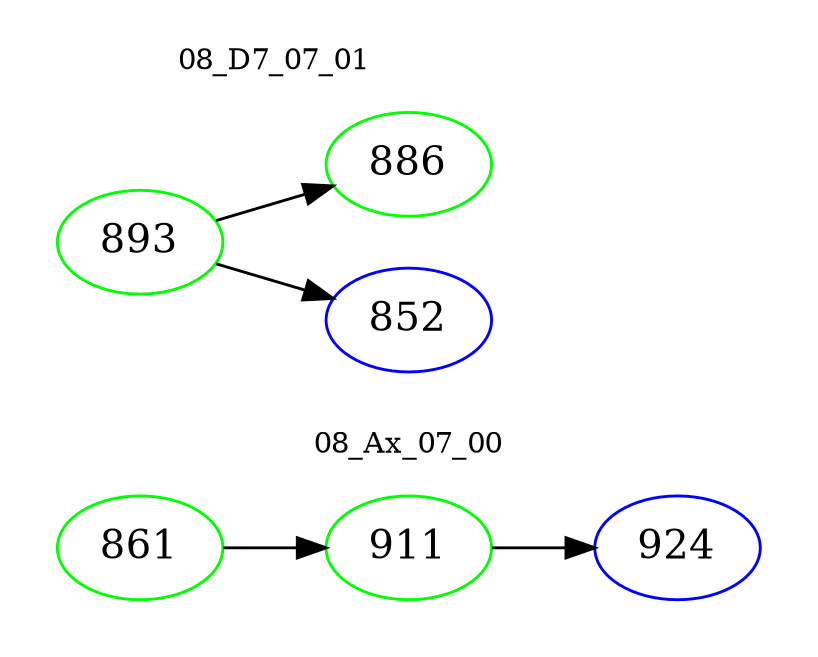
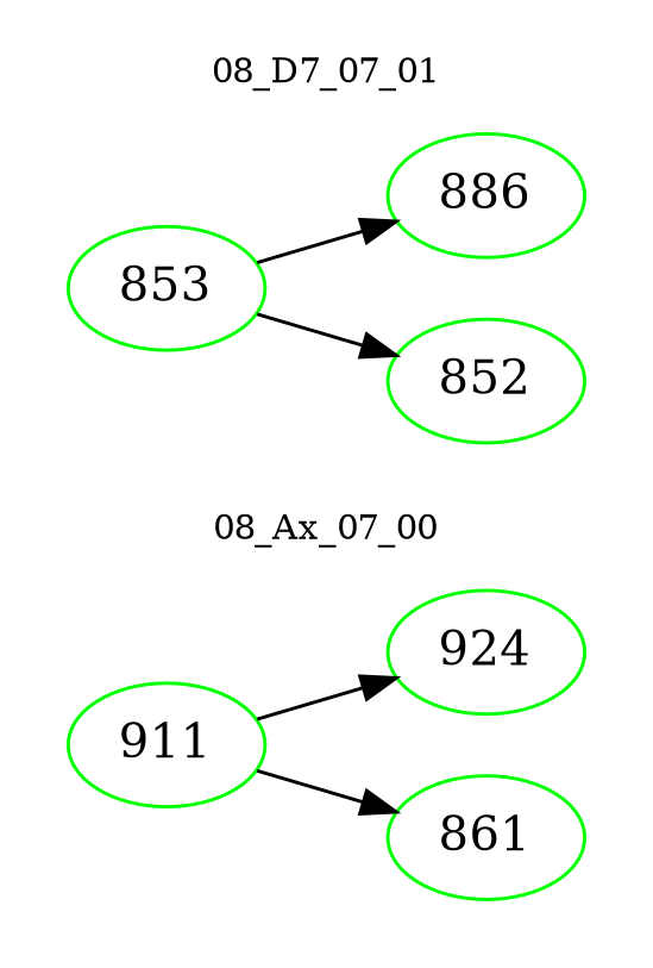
  digraph {
    rankdir=LR
    node [color=green]
    edge [color=black]
    n1 [label=911]
    n2 [label=861]
-   n3 [color=blue label=924]
-   n4 [label=893]
-   n5 [color=blue label=852]
+   n3 [label=924]
+   n4 [label=853]
+   n5 [label=852]
    n6 [label=886]
    subgraph cluster_1 {
      color=white
      fontsize=10
      label="08_Ax_07_00"
      n1
      n2
      n3
    }
    subgraph cluster_2 {
      color=white
      fontsize=10
      label="08_D7_07_01"
      n4
      n5
      n6
    }
-   n2 -> n1
+   n1 -> n2
    n1 -> n3
    n4 -> n5
    n4 -> n6
  }
